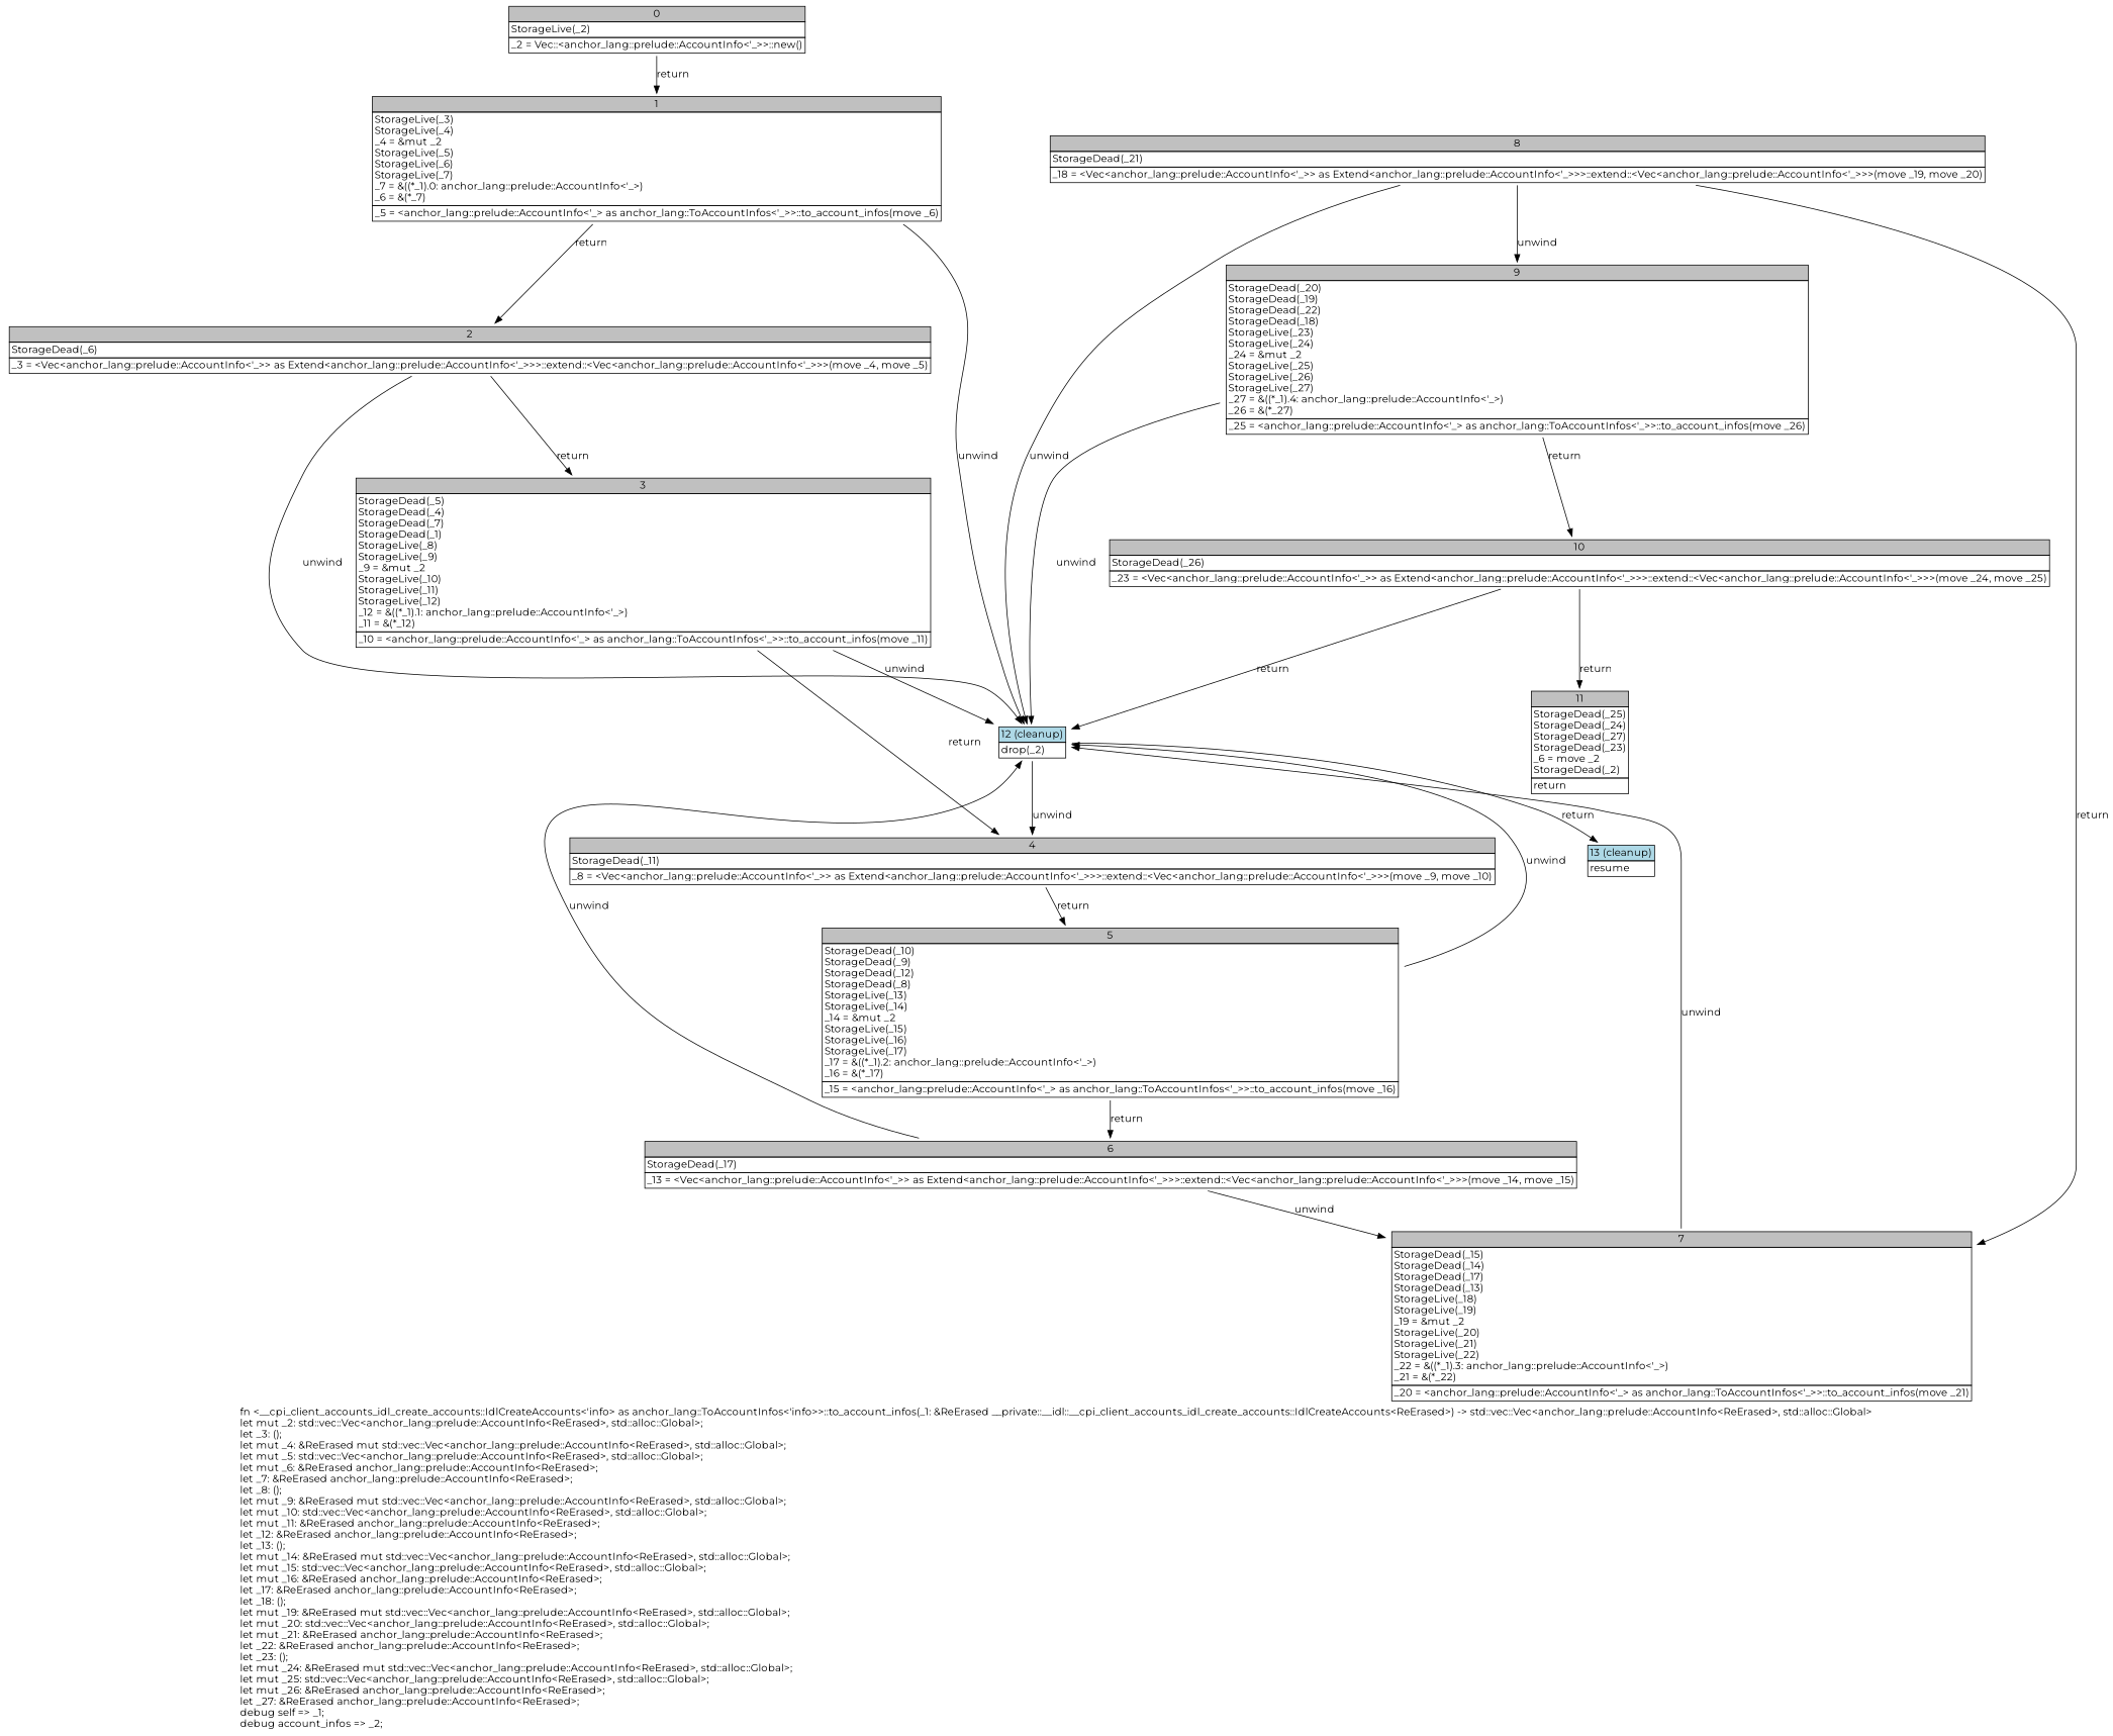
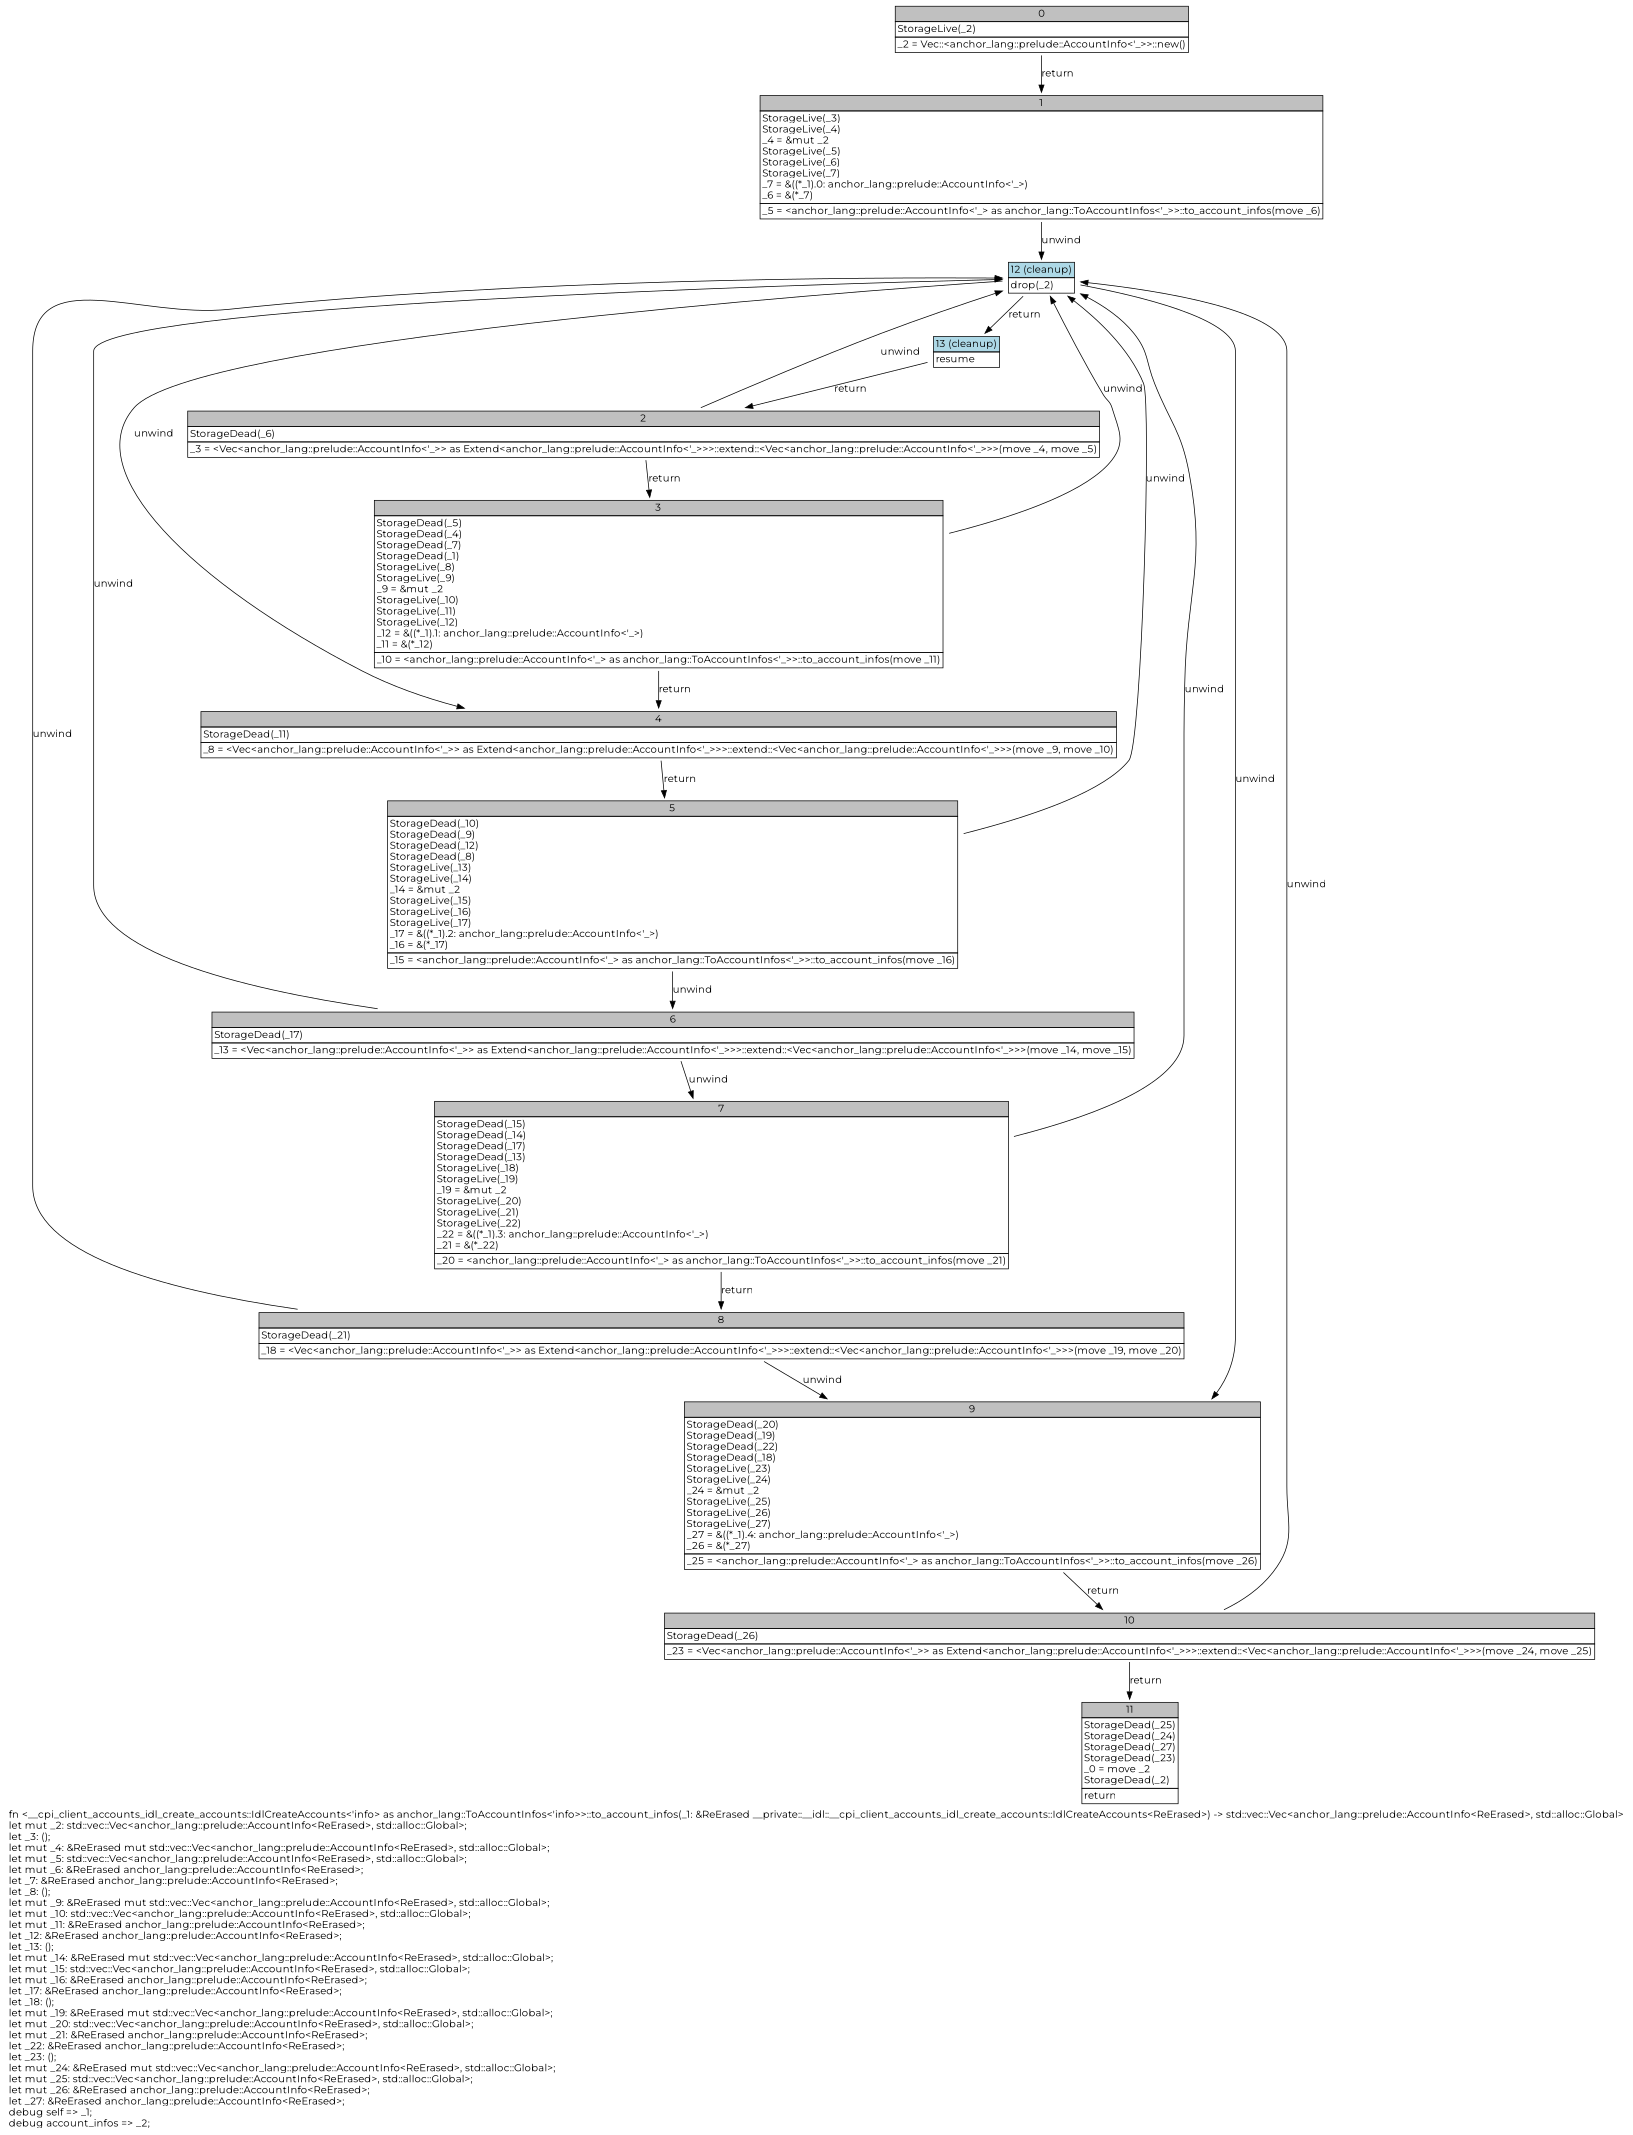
  digraph {
    fontname=Montserrat
    label=<fn &lt;__cpi_client_accounts_idl_create_accounts::IdlCreateAccounts&lt;'info&gt; as anchor_lang::ToAccountInfos&lt;'info&gt;&gt;::to_account_infos(_1: &amp;ReErased __private::__idl::__cpi_client_accounts_idl_create_accounts::IdlCreateAccounts&lt;ReErased&gt;) -&gt; std::vec::Vec&lt;anchor_lang::prelude::AccountInfo&lt;ReErased&gt;, std::alloc::Global&gt;<br align="left"/>let mut _2: std::vec::Vec&lt;anchor_lang::prelude::AccountInfo&lt;ReErased&gt;, std::alloc::Global&gt;;<br align="left"/>let _3: ();<br align="left"/>let mut _4: &amp;ReErased mut std::vec::Vec&lt;anchor_lang::prelude::AccountInfo&lt;ReErased&gt;, std::alloc::Global&gt;;<br align="left"/>let mut _5: std::vec::Vec&lt;anchor_lang::prelude::AccountInfo&lt;ReErased&gt;, std::alloc::Global&gt;;<br align="left"/>let mut _6: &amp;ReErased anchor_lang::prelude::AccountInfo&lt;ReErased&gt;;<br align="left"/>let _7: &amp;ReErased anchor_lang::prelude::AccountInfo&lt;ReErased&gt;;<br align="left"/>let _8: ();<br align="left"/>let mut _9: &amp;ReErased mut std::vec::Vec&lt;anchor_lang::prelude::AccountInfo&lt;ReErased&gt;, std::alloc::Global&gt;;<br align="left"/>let mut _10: std::vec::Vec&lt;anchor_lang::prelude::AccountInfo&lt;ReErased&gt;, std::alloc::Global&gt;;<br align="left"/>let mut _11: &amp;ReErased anchor_lang::prelude::AccountInfo&lt;ReErased&gt;;<br align="left"/>let _12: &amp;ReErased anchor_lang::prelude::AccountInfo&lt;ReErased&gt;;<br align="left"/>let _13: ();<br align="left"/>let mut _14: &amp;ReErased mut std::vec::Vec&lt;anchor_lang::prelude::AccountInfo&lt;ReErased&gt;, std::alloc::Global&gt;;<br align="left"/>let mut _15: std::vec::Vec&lt;anchor_lang::prelude::AccountInfo&lt;ReErased&gt;, std::alloc::Global&gt;;<br align="left"/>let mut _16: &amp;ReErased anchor_lang::prelude::AccountInfo&lt;ReErased&gt;;<br align="left"/>let _17: &amp;ReErased anchor_lang::prelude::AccountInfo&lt;ReErased&gt;;<br align="left"/>let _18: ();<br align="left"/>let mut _19: &amp;ReErased mut std::vec::Vec&lt;anchor_lang::prelude::AccountInfo&lt;ReErased&gt;, std::alloc::Global&gt;;<br align="left"/>let mut _20: std::vec::Vec&lt;anchor_lang::prelude::AccountInfo&lt;ReErased&gt;, std::alloc::Global&gt;;<br align="left"/>let mut _21: &amp;ReErased anchor_lang::prelude::AccountInfo&lt;ReErased&gt;;<br align="left"/>let _22: &amp;ReErased anchor_lang::prelude::AccountInfo&lt;ReErased&gt;;<br align="left"/>let _23: ();<br align="left"/>let mut _24: &amp;ReErased mut std::vec::Vec&lt;anchor_lang::prelude::AccountInfo&lt;ReErased&gt;, std::alloc::Global&gt;;<br align="left"/>let mut _25: std::vec::Vec&lt;anchor_lang::prelude::AccountInfo&lt;ReErased&gt;, std::alloc::Global&gt;;<br align="left"/>let mut _26: &amp;ReErased anchor_lang::prelude::AccountInfo&lt;ReErased&gt;;<br align="left"/>let _27: &amp;ReErased anchor_lang::prelude::AccountInfo&lt;ReErased&gt;;<br align="left"/>debug self =&gt; _1;<br align="left"/>debug account_infos =&gt; _2;<br align="left"/>>
    node [fontname=Montserrat shape=none]
    edge [fontname=Montserrat]
    n1 [label=<<table border="0" cellborder="1" cellspacing="0"><tr><td bgcolor="gray" align="center" colspan="1">0</td></tr><tr><td align="left" balign="left">StorageLive(_2)<br/></td></tr><tr><td align="left">_2 = Vec::&lt;anchor_lang::prelude::AccountInfo&lt;'_&gt;&gt;::new()</td></tr></table>>]
    n2 [label=<<table border="0" cellborder="1" cellspacing="0"><tr><td bgcolor="gray" align="center" colspan="1">1</td></tr><tr><td align="left" balign="left">StorageLive(_3)<br/>StorageLive(_4)<br/>_4 = &amp;mut _2<br/>StorageLive(_5)<br/>StorageLive(_6)<br/>StorageLive(_7)<br/>_7 = &amp;((*_1).0: anchor_lang::prelude::AccountInfo&lt;'_&gt;)<br/>_6 = &amp;(*_7)<br/></td></tr><tr><td align="left">_5 = &lt;anchor_lang::prelude::AccountInfo&lt;'_&gt; as anchor_lang::ToAccountInfos&lt;'_&gt;&gt;::to_account_infos(move _6)</td></tr></table>>]
    n3 [label=<<table border="0" cellborder="1" cellspacing="0"><tr><td bgcolor="gray" align="center" colspan="1">2</td></tr><tr><td align="left" balign="left">StorageDead(_6)<br/></td></tr><tr><td align="left">_3 = &lt;Vec&lt;anchor_lang::prelude::AccountInfo&lt;'_&gt;&gt; as Extend&lt;anchor_lang::prelude::AccountInfo&lt;'_&gt;&gt;&gt;::extend::&lt;Vec&lt;anchor_lang::prelude::AccountInfo&lt;'_&gt;&gt;&gt;(move _4, move _5)</td></tr></table>>]
    n4 [label=<<table border="0" cellborder="1" cellspacing="0"><tr><td bgcolor="lightblue" align="center" colspan="1">12 (cleanup)</td></tr><tr><td align="left">drop(_2)</td></tr></table>>]
    n5 [label=<<table border="0" cellborder="1" cellspacing="0"><tr><td bgcolor="gray" align="center" colspan="1">3</td></tr><tr><td align="left" balign="left">StorageDead(_5)<br/>StorageDead(_4)<br/>StorageDead(_7)<br/>StorageDead(_1)<br/>StorageLive(_8)<br/>StorageLive(_9)<br/>_9 = &amp;mut _2<br/>StorageLive(_10)<br/>StorageLive(_11)<br/>StorageLive(_12)<br/>_12 = &amp;((*_1).1: anchor_lang::prelude::AccountInfo&lt;'_&gt;)<br/>_11 = &amp;(*_12)<br/></td></tr><tr><td align="left">_10 = &lt;anchor_lang::prelude::AccountInfo&lt;'_&gt; as anchor_lang::ToAccountInfos&lt;'_&gt;&gt;::to_account_infos(move _11)</td></tr></table>>]
    n6 [label=<<table border="0" cellborder="1" cellspacing="0"><tr><td bgcolor="gray" align="center" colspan="1">4</td></tr><tr><td align="left" balign="left">StorageDead(_11)<br/></td></tr><tr><td align="left">_8 = &lt;Vec&lt;anchor_lang::prelude::AccountInfo&lt;'_&gt;&gt; as Extend&lt;anchor_lang::prelude::AccountInfo&lt;'_&gt;&gt;&gt;::extend::&lt;Vec&lt;anchor_lang::prelude::AccountInfo&lt;'_&gt;&gt;&gt;(move _9, move _10)</td></tr></table>>]
    n7 [label=<<table border="0" cellborder="1" cellspacing="0"><tr><td bgcolor="lightblue" align="center" colspan="1">13 (cleanup)</td></tr><tr><td align="left">resume</td></tr></table>>]
    n8 [label=<<table border="0" cellborder="1" cellspacing="0"><tr><td bgcolor="gray" align="center" colspan="1">5</td></tr><tr><td align="left" balign="left">StorageDead(_10)<br/>StorageDead(_9)<br/>StorageDead(_12)<br/>StorageDead(_8)<br/>StorageLive(_13)<br/>StorageLive(_14)<br/>_14 = &amp;mut _2<br/>StorageLive(_15)<br/>StorageLive(_16)<br/>StorageLive(_17)<br/>_17 = &amp;((*_1).2: anchor_lang::prelude::AccountInfo&lt;'_&gt;)<br/>_16 = &amp;(*_17)<br/></td></tr><tr><td align="left">_15 = &lt;anchor_lang::prelude::AccountInfo&lt;'_&gt; as anchor_lang::ToAccountInfos&lt;'_&gt;&gt;::to_account_infos(move _16)</td></tr></table>>]
    n9 [label=<<table border="0" cellborder="1" cellspacing="0"><tr><td bgcolor="gray" align="center" colspan="1">6</td></tr><tr><td align="left" balign="left">StorageDead(_17)<br/></td></tr><tr><td align="left">_13 = &lt;Vec&lt;anchor_lang::prelude::AccountInfo&lt;'_&gt;&gt; as Extend&lt;anchor_lang::prelude::AccountInfo&lt;'_&gt;&gt;&gt;::extend::&lt;Vec&lt;anchor_lang::prelude::AccountInfo&lt;'_&gt;&gt;&gt;(move _14, move _15)</td></tr></table>>]
    n10 [label=<<table border="0" cellborder="1" cellspacing="0"><tr><td bgcolor="gray" align="center" colspan="1">7</td></tr><tr><td align="left" balign="left">StorageDead(_15)<br/>StorageDead(_14)<br/>StorageDead(_17)<br/>StorageDead(_13)<br/>StorageLive(_18)<br/>StorageLive(_19)<br/>_19 = &amp;mut _2<br/>StorageLive(_20)<br/>StorageLive(_21)<br/>StorageLive(_22)<br/>_22 = &amp;((*_1).3: anchor_lang::prelude::AccountInfo&lt;'_&gt;)<br/>_21 = &amp;(*_22)<br/></td></tr><tr><td align="left">_20 = &lt;anchor_lang::prelude::AccountInfo&lt;'_&gt; as anchor_lang::ToAccountInfos&lt;'_&gt;&gt;::to_account_infos(move _21)</td></tr></table>>]
    n11 [label=<<table border="0" cellborder="1" cellspacing="0"><tr><td bgcolor="gray" align="center" colspan="1">8</td></tr><tr><td align="left" balign="left">StorageDead(_21)<br/></td></tr><tr><td align="left">_18 = &lt;Vec&lt;anchor_lang::prelude::AccountInfo&lt;'_&gt;&gt; as Extend&lt;anchor_lang::prelude::AccountInfo&lt;'_&gt;&gt;&gt;::extend::&lt;Vec&lt;anchor_lang::prelude::AccountInfo&lt;'_&gt;&gt;&gt;(move _19, move _20)</td></tr></table>>]
    n12 [label=<<table border="0" cellborder="1" cellspacing="0"><tr><td bgcolor="gray" align="center" colspan="1">9</td></tr><tr><td align="left" balign="left">StorageDead(_20)<br/>StorageDead(_19)<br/>StorageDead(_22)<br/>StorageDead(_18)<br/>StorageLive(_23)<br/>StorageLive(_24)<br/>_24 = &amp;mut _2<br/>StorageLive(_25)<br/>StorageLive(_26)<br/>StorageLive(_27)<br/>_27 = &amp;((*_1).4: anchor_lang::prelude::AccountInfo&lt;'_&gt;)<br/>_26 = &amp;(*_27)<br/></td></tr><tr><td align="left">_25 = &lt;anchor_lang::prelude::AccountInfo&lt;'_&gt; as anchor_lang::ToAccountInfos&lt;'_&gt;&gt;::to_account_infos(move _26)</td></tr></table>>]
    n13 [label=<<table border="0" cellborder="1" cellspacing="0"><tr><td bgcolor="gray" align="center" colspan="1">10</td></tr><tr><td align="left" balign="left">StorageDead(_26)<br/></td></tr><tr><td align="left">_23 = &lt;Vec&lt;anchor_lang::prelude::AccountInfo&lt;'_&gt;&gt; as Extend&lt;anchor_lang::prelude::AccountInfo&lt;'_&gt;&gt;&gt;::extend::&lt;Vec&lt;anchor_lang::prelude::AccountInfo&lt;'_&gt;&gt;&gt;(move _24, move _25)</td></tr></table>>]
-   n14 [label=<<table border="0" cellborder="1" cellspacing="0"><tr><td bgcolor="gray" align="center" colspan="1">11</td></tr><tr><td align="left" balign="left">StorageDead(_25)<br/>StorageDead(_24)<br/>StorageDead(_27)<br/>StorageDead(_23)<br/>_6 = move _2<br/>StorageDead(_2)<br/></td></tr><tr><td align="left">return</td></tr></table>>]
+   n14 [label=<<table border="0" cellborder="1" cellspacing="0"><tr><td bgcolor="gray" align="center" colspan="1">11</td></tr><tr><td align="left" balign="left">StorageDead(_25)<br/>StorageDead(_24)<br/>StorageDead(_27)<br/>StorageDead(_23)<br/>_0 = move _2<br/>StorageDead(_2)<br/></td></tr><tr><td align="left">return</td></tr></table>>]
    n1 -> n2 [label=return]
-   n2 -> n3 [label=return]
+   n7 -> n3 [label=return]
    n2 -> n4 [label=unwind]
    n3 -> n4 [label=unwind]
    n3 -> n5 [label=return]
    n4 -> n6 [label=unwind]
    n4 -> n7 [label=return]
    n5 -> n4 [label=unwind]
    n5 -> n6 [label=return]
    n6 -> n8 [label=return]
    n8 -> n4 [label=unwind]
-   n8 -> n9 [label=return]
+   n8 -> n9 [label=unwind]
    n9 -> n4 [label=unwind]
    n9 -> n10 [label=unwind]
    n10 -> n4 [label=unwind]
-   n11 -> n10 [label=return]
+   n10 -> n11 [label=return]
    n11 -> n4 [label=unwind]
    n11 -> n12 [label=unwind]
-   n12 -> n4 [label=unwind]
+   n4 -> n12 [label=unwind]
    n12 -> n13 [label=return]
-   n13 -> n4 [label=return]
+   n13 -> n4 [label=unwind]
    n13 -> n14 [label=return]
  }
